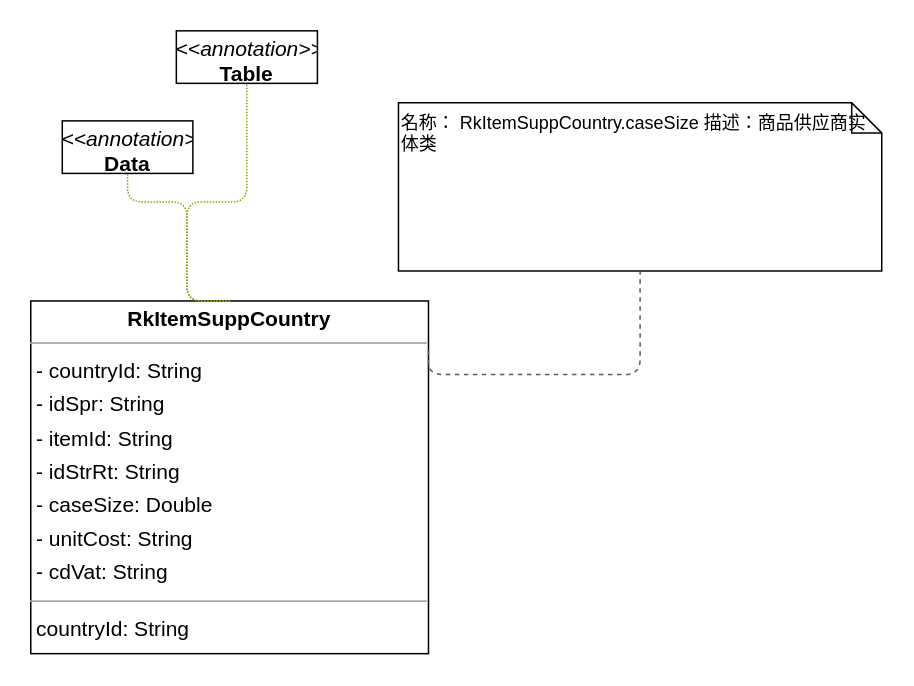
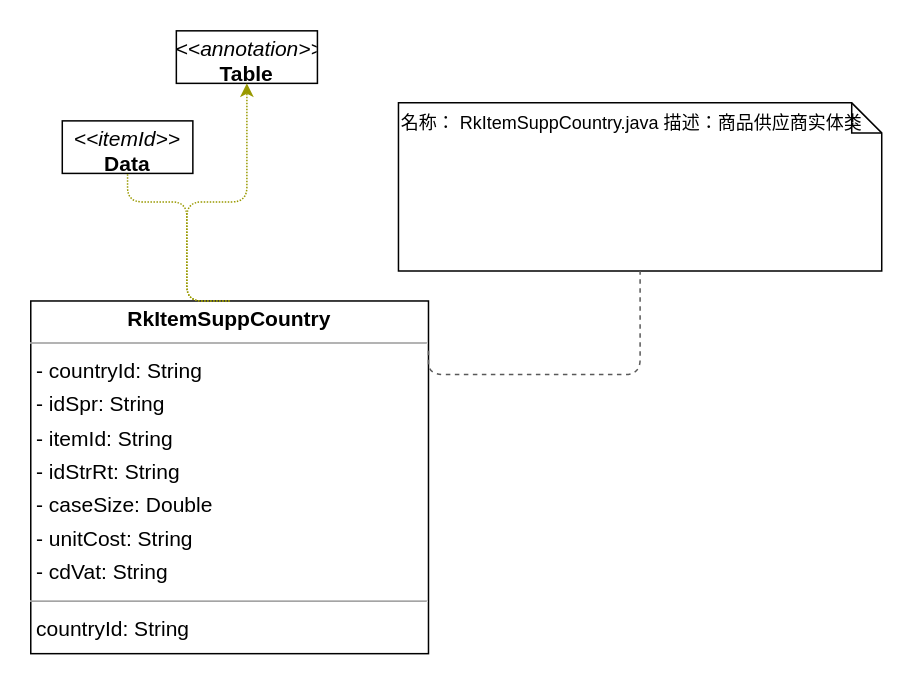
  <mxCell id="0" />
  <mxCell id="1" parent="0" />
- <mxCell id="2" value="&lt;p style=&quot;margin:0px;margin-top:4px;text-align:center;&quot;&gt;&lt;i&gt;&amp;lt;&amp;lt;annotation&amp;gt;&amp;gt;&lt;/i&gt;&lt;br/&gt;&lt;b&gt;Data&lt;/b&gt;&lt;/p&gt;&lt;hr size=&quot;1&quot;/&gt;" style="verticalAlign=top;align=left;overflow=fill;fontSize=14;fontFamily=Helvetica;html=1;rounded=0;shadow=0;comic=0;labelBackgroundColor=none;strokeWidth=1;" vertex="1" parent="1"><mxGeometry x="41" y="80" width="87" height="35" as="geometry" /></mxCell>
+ <mxCell id="2" value="&lt;p style=&quot;margin:0px;margin-top:4px;text-align:center;&quot;&gt;&lt;i&gt;&amp;lt;&amp;lt;itemId&amp;gt;&amp;gt;&lt;/i&gt;&lt;br/&gt;&lt;b&gt;Data&lt;/b&gt;&lt;/p&gt;&lt;hr size=&quot;1&quot;/&gt;" style="verticalAlign=top;align=left;overflow=fill;fontSize=14;fontFamily=Helvetica;html=1;rounded=0;shadow=0;comic=0;labelBackgroundColor=none;strokeWidth=1;" vertex="1" parent="1"><mxGeometry x="41" y="80" width="87" height="35" as="geometry" /></mxCell>
  <mxCell id="3" value="&lt;p style=&quot;margin:0px;margin-top:4px;text-align:center;&quot;&gt;&lt;b&gt;RkItemSuppCountry&lt;/b&gt;&lt;/p&gt;&lt;hr size=&quot;1&quot;/&gt;&lt;p style=&quot;margin:0 0 0 4px;line-height:1.6;&quot;&gt;- countryId: String&lt;br/&gt;- idSpr: String&lt;br/&gt;- itemId: String&lt;br/&gt;- idStrRt: String&lt;br/&gt;- caseSize: Double&lt;br/&gt;- unitCost: String&lt;br/&gt;- cdVat: String&lt;/p&gt;&lt;hr size=&quot;1&quot;/&gt;&lt;p style=&quot;margin:0 0 0 4px;line-height:1.6;&quot;&gt; countryId: String&lt;br/&gt; idStrRt: String&lt;br/&gt; unitCost: String&lt;br/&gt; idSpr: String&lt;br/&gt; cdVat: String&lt;br/&gt; caseSize: Double&lt;br/&gt; itemId: String&lt;/p&gt;" style="verticalAlign=top;align=left;overflow=fill;fontSize=14;fontFamily=Helvetica;html=1;rounded=0;shadow=0;comic=0;labelBackgroundColor=none;strokeWidth=1;" vertex="1" parent="1"><mxGeometry x="20" y="200" width="265" height="235" as="geometry" /></mxCell>
  <mxCell id="4" value="&lt;p style=&quot;margin:0px;margin-top:4px;text-align:center;&quot;&gt;&lt;i&gt;&amp;lt;&amp;lt;annotation&amp;gt;&amp;gt;&lt;/i&gt;&lt;br/&gt;&lt;b&gt;Table&lt;/b&gt;&lt;/p&gt;&lt;hr size=&quot;1&quot;/&gt;" style="verticalAlign=top;align=left;overflow=fill;fontSize=14;fontFamily=Helvetica;html=1;rounded=0;shadow=0;comic=0;labelBackgroundColor=none;strokeWidth=1;" vertex="1" parent="1"><mxGeometry x="117" y="20" width="94" height="35" as="geometry" /></mxCell>
- <mxCell id="5" value="名称： RkItemSuppCountry.caseSize 描述：商品供应商实体类" style="shape=note;size=20;whiteSpace=wrap;html=1;verticalAlign=top;align=left;" vertex="1" parent="1"><mxGeometry x="265" y="68" width="322" height="112" as="geometry" /></mxCell>
+ <mxCell id="5" value="名称： RkItemSuppCountry.java 描述：商品供应商实体类" style="shape=note;size=20;whiteSpace=wrap;html=1;verticalAlign=top;align=left;" vertex="1" parent="1"><mxGeometry x="265" y="68" width="322" height="112" as="geometry" /></mxCell>
  <mxCell id="6" value="" style="html=1;rounded=1;edgeStyle=orthogonalEdgeStyle;dashed=1;startArrow=none;endArrow=none;strokeColor=#595959;exitX=1.000;exitY=0.141;exitDx=0;exitDy=0;entryX=0.500;entryY=1.000;entryDx=0;entryDy=0;" edge="1" parent="1" source="3" target="5"><mxGeometry width="50" height="50" relative="1" as="geometry"><Array as="points"><mxPoint x="426" y="249" /></Array></mxGeometry></mxCell>
  <mxCell id="7" value="" style="html=1;rounded=1;edgeStyle=orthogonalEdgeStyle;dashed=1;dashPattern=1 1;startArrow=none;endArrow=none;strokeColor=#999900;exitX=0.500;exitY=0.000;exitDx=0;exitDy=0;entryX=0.500;entryY=1.001;entryDx=0;entryDy=0;" edge="1" parent="1" source="3" target="2"><mxGeometry width="50" height="50" relative="1" as="geometry"><Array as="points"><mxPoint x="124" y="134" /><mxPoint x="84" y="134" /></Array></mxGeometry></mxCell>
- <mxCell id="8" value="" style="html=1;rounded=1;edgeStyle=orthogonalEdgeStyle;dashed=1;dashPattern=1 1;startArrow=none;endArrow=none;strokeColor=#999900;exitX=0.500;exitY=0.000;exitDx=0;exitDy=0;entryX=0.500;entryY=1.001;entryDx=0;entryDy=0;" edge="1" parent="1" source="3" target="4"><mxGeometry width="50" height="50" relative="1" as="geometry"><Array as="points"><mxPoint x="124" y="134" /><mxPoint x="164" y="134" /></Array></mxGeometry></mxCell>
+ <mxCell id="8" value="" style="html=1;rounded=1;edgeStyle=orthogonalEdgeStyle;dashed=1;dashPattern=1 1;startArrow=none;endArrow=classic;strokeColor=#999900;exitX=0.500;exitY=0.000;exitDx=0;exitDy=0;entryX=0.500;entryY=1.001;entryDx=0;entryDy=0;" edge="1" parent="1" source="3" target="4"><mxGeometry width="50" height="50" relative="1" as="geometry"><Array as="points"><mxPoint x="124" y="134" /><mxPoint x="164" y="134" /></Array></mxGeometry></mxCell>
